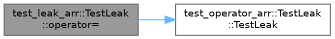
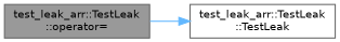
  digraph {
    rankdir=LR
    node [fontname=Helvetica fontsize=10 shape=box style=filled]
    n1 [color=gray40 fillcolor=grey60 fontcolor=black height=0.2 label="test_leak_arr::TestLeak\l::operator=" width=0.4]
-   n2 [color=grey40 fillcolor=white height=0.2 label="test_operator_arr::TestLeak\l::TestLeak" width=0.4]
+   n2 [color=grey40 fillcolor=white height=0.2 label="test_leak_arr::TestLeak\l::TestLeak" width=0.4]
    n1 -> n2 [color=steelblue1 fontname=Helvetica fontsize=10 labelfontname=Helvetica labelfontsize=10 style=solid]
  }
